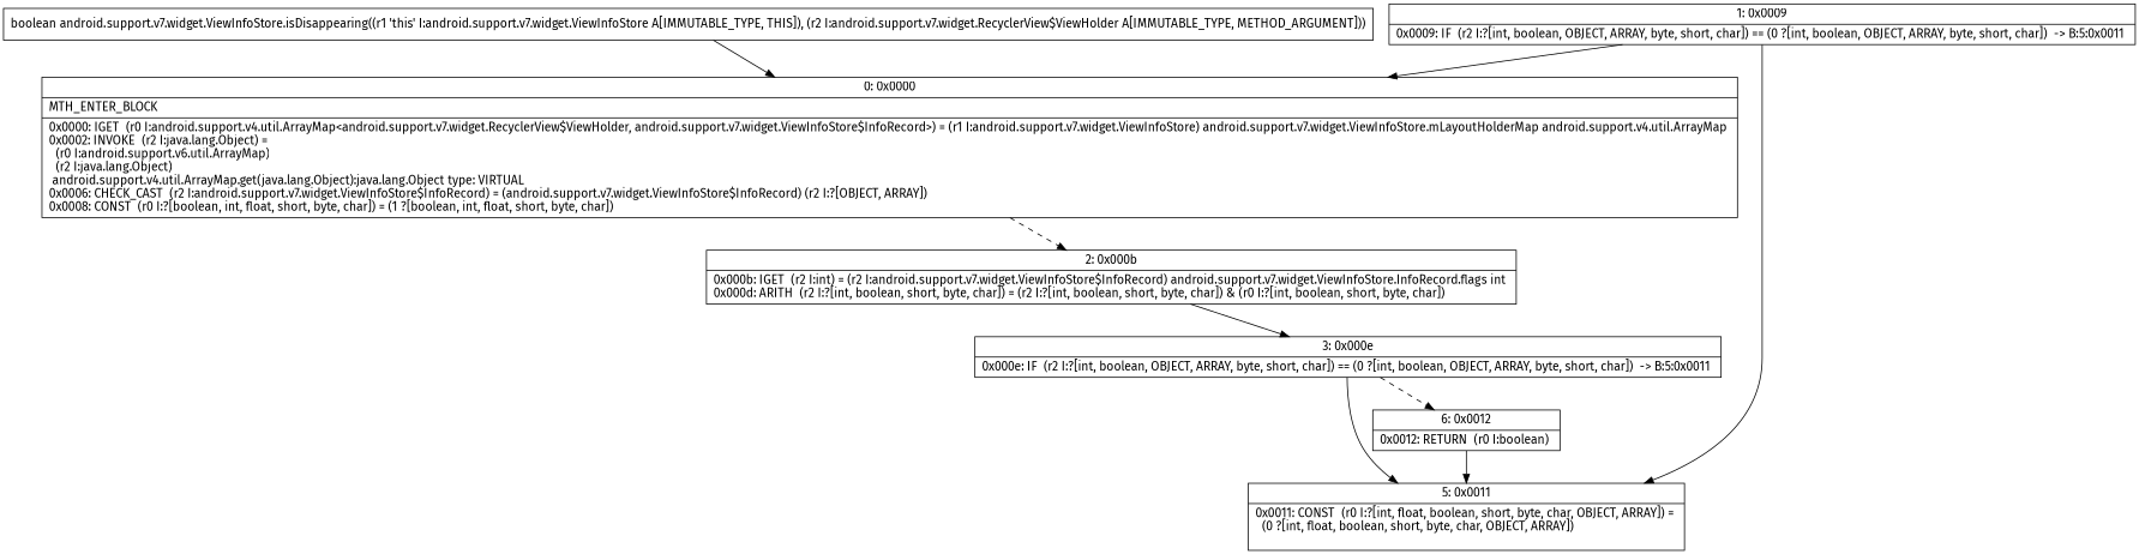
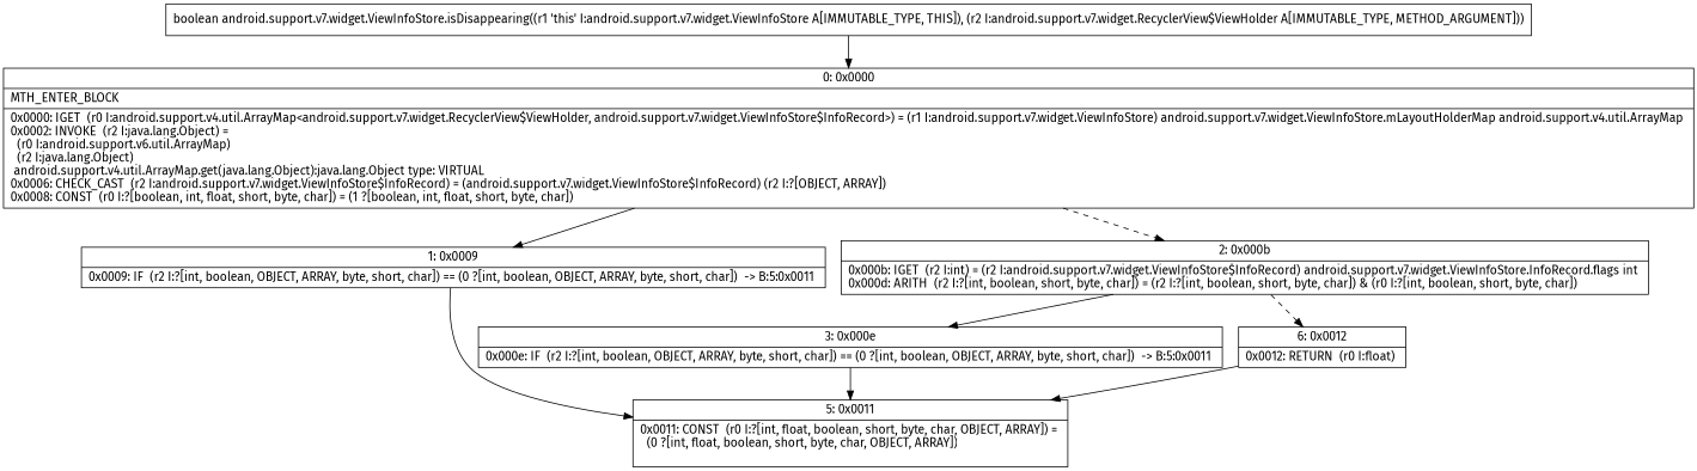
  digraph {
    fontname="Fira Sans"
    node [fontname="Fira Sans" shape=record]
    edge [fontname="Fira Sans"]
    n1 [label="{0\:\ 0x0000|MTH_ENTER_BLOCK\l|0x0000: IGET  (r0 I:android.support.v4.util.ArrayMap\<android.support.v7.widget.RecyclerView$ViewHolder, android.support.v7.widget.ViewInfoStore$InfoRecord\>) = (r1 I:android.support.v7.widget.ViewInfoStore) android.support.v7.widget.ViewInfoStore.mLayoutHolderMap android.support.v4.util.ArrayMap \l0x0002: INVOKE  (r2 I:java.lang.Object) = \l  (r0 I:android.support.v6.util.ArrayMap)\l  (r2 I:java.lang.Object)\l android.support.v4.util.ArrayMap.get(java.lang.Object):java.lang.Object type: VIRTUAL \l0x0006: CHECK_CAST  (r2 I:android.support.v7.widget.ViewInfoStore$InfoRecord) = (android.support.v7.widget.ViewInfoStore$InfoRecord) (r2 I:?[OBJECT, ARRAY]) \l0x0008: CONST  (r0 I:?[boolean, int, float, short, byte, char]) = (1 ?[boolean, int, float, short, byte, char]) \l}"]
    n2 [label="{1\:\ 0x0009|0x0009: IF  (r2 I:?[int, boolean, OBJECT, ARRAY, byte, short, char]) == (0 ?[int, boolean, OBJECT, ARRAY, byte, short, char])  \-\> B:5:0x0011 \l}"]
    n3 [label="{2\:\ 0x000b|0x000b: IGET  (r2 I:int) = (r2 I:android.support.v7.widget.ViewInfoStore$InfoRecord) android.support.v7.widget.ViewInfoStore.InfoRecord.flags int \l0x000d: ARITH  (r2 I:?[int, boolean, short, byte, char]) = (r2 I:?[int, boolean, short, byte, char]) & (r0 I:?[int, boolean, short, byte, char]) \l}"]
    n4 [label="{5\:\ 0x0011|0x0011: CONST  (r0 I:?[int, float, boolean, short, byte, char, OBJECT, ARRAY]) = \l  (0 ?[int, float, boolean, short, byte, char, OBJECT, ARRAY])\l \l}"]
    n5 [label="{3\:\ 0x000e|0x000e: IF  (r2 I:?[int, boolean, OBJECT, ARRAY, byte, short, char]) == (0 ?[int, boolean, OBJECT, ARRAY, byte, short, char])  \-\> B:5:0x0011 \l}"]
-   n6 [label="{6\:\ 0x0012|0x0012: RETURN  (r0 I:boolean) \l}"]
+   n6 [label="{6\:\ 0x0012|0x0012: RETURN  (r0 I:float) \l}"]
    n7 [label="{boolean android.support.v7.widget.ViewInfoStore.isDisappearing((r1 'this' I:android.support.v7.widget.ViewInfoStore A[IMMUTABLE_TYPE, THIS]), (r2 I:android.support.v7.widget.RecyclerView$ViewHolder A[IMMUTABLE_TYPE, METHOD_ARGUMENT])) }"]
-   n2 -> n1
+   n1 -> n2
    n1 -> n3 [style=dashed]
    n2 -> n4
    n3 -> n5
    n5 -> n4
-   n5 -> n6 [style=dashed]
+   n3 -> n6 [style=dashed]
    n6 -> n4
    n7 -> n1
  }
